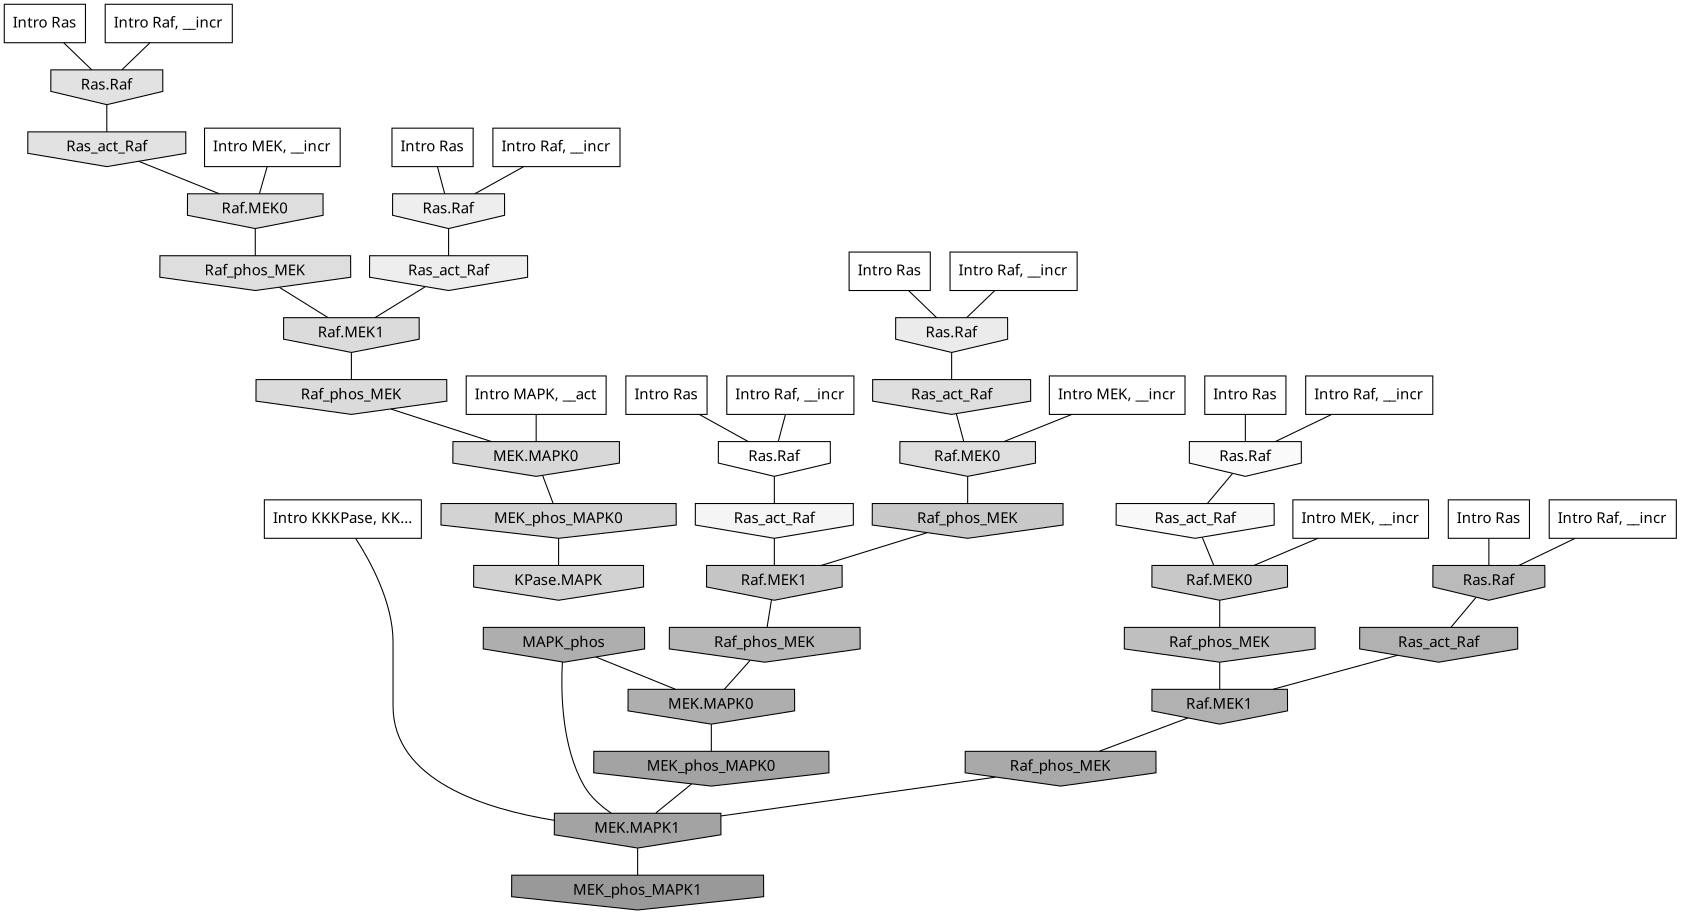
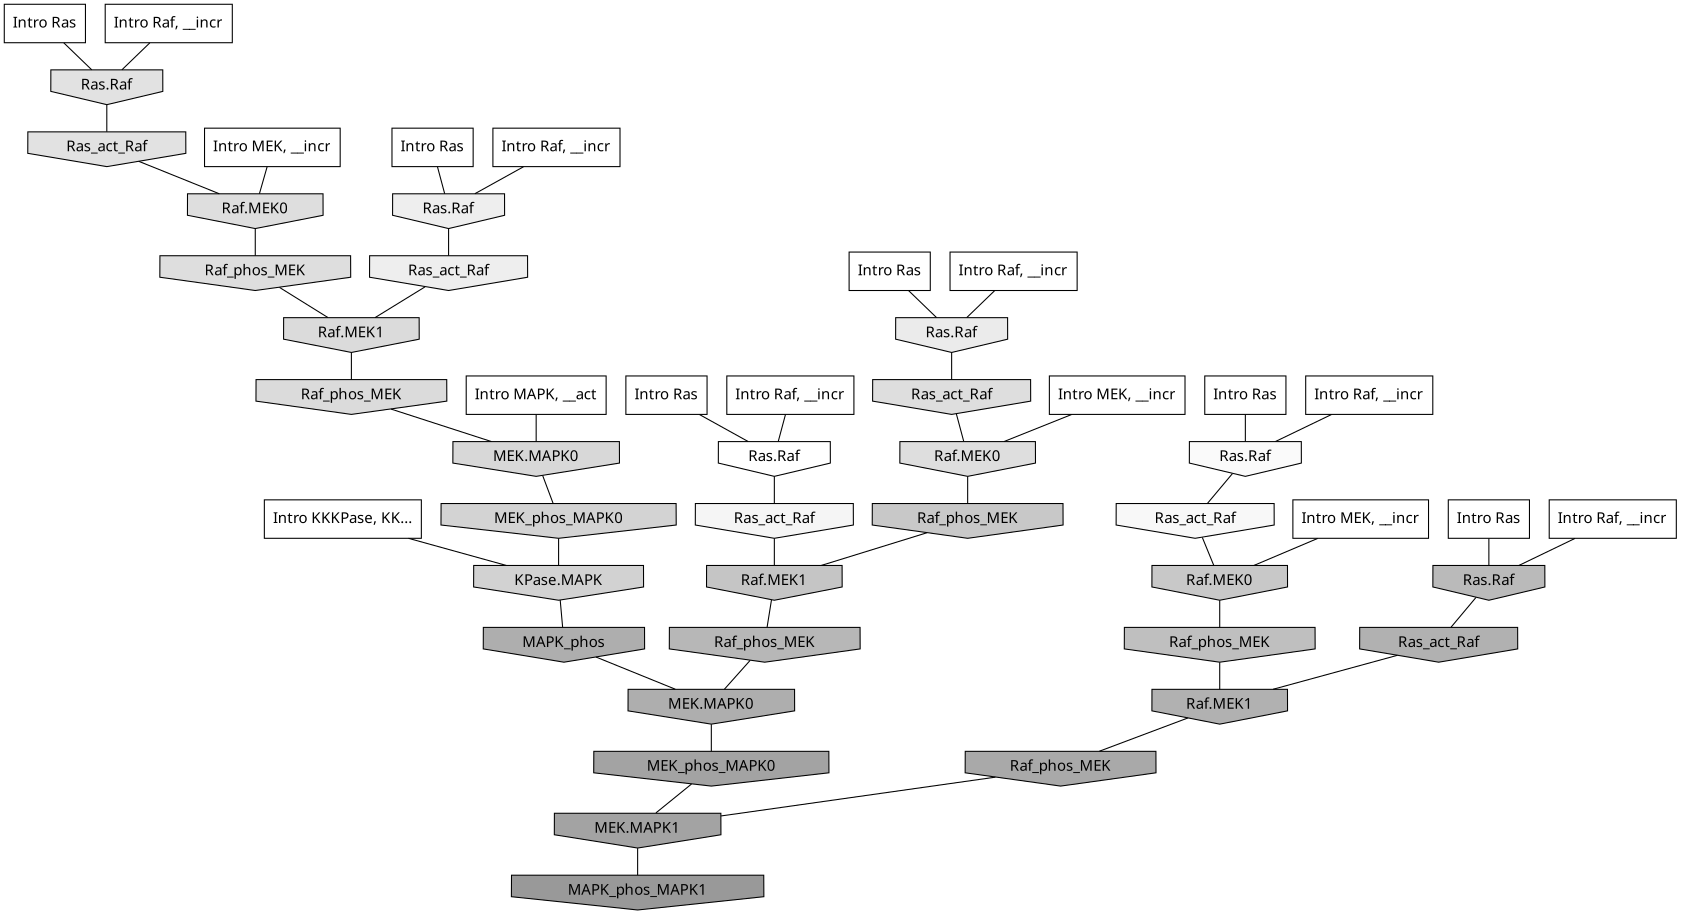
  digraph {
    rankdir=TB
    ranksep=0.30
    node [fillcolor="0.000 0.000 1.000" fontname="CMU Serif" shape=invhouse style=filled]
    edge [color="0.000 0.000 0.000" dir=none fontname="CMU Serif"]
    n1 [label="Intro Ras" shape=rectangle]
    n2 [fillcolor="0.000 0.000 0.884" label="Ras.Raf"]
    n3 [fillcolor="0.000 0.000 0.883" label=Ras_act_Raf]
    n4 [label="Intro Ras" shape=rectangle]
    n5 [fillcolor="0.000 0.000 0.918" label="Ras.Raf"]
    n6 [fillcolor="0.000 0.000 0.868" label=Ras_act_Raf]
    n7 [label="Intro Ras" shape=rectangle]
    n8 [fillcolor="0.000 0.000 0.729" label="Ras.Raf"]
    n9 [fillcolor="0.000 0.000 0.695" label=Ras_act_Raf]
    n10 [label="Intro Ras" shape=rectangle]
    n11 [label="Ras.Raf"]
    n12 [fillcolor="0.000 0.000 0.959" label=Ras_act_Raf]
    n13 [label="Intro Ras" shape=rectangle]
    n14 [fillcolor="0.000 0.000 0.932" label="Ras.Raf"]
    n15 [fillcolor="0.000 0.000 0.930" label=Ras_act_Raf]
    n16 [label="Intro Ras" shape=rectangle]
    n17 [fillcolor="0.000 0.000 0.977" label="Ras.Raf"]
    n18 [fillcolor="0.000 0.000 0.969" label=Ras_act_Raf]
    n19 [label="Intro Raf, __incr" shape=rectangle]
    n20 [label="Intro Raf, __incr" shape=rectangle]
    n21 [label="Intro Raf, __incr" shape=rectangle]
    n22 [label="Intro Raf, __incr" shape=rectangle]
    n23 [label="Intro Raf, __incr" shape=rectangle]
    n24 [label="Intro Raf, __incr" shape=rectangle]
    n25 [label="Intro MEK, __incr" shape=rectangle]
    n26 [fillcolor="0.000 0.000 0.868" label="Raf.MEK0"]
    n27 [fillcolor="0.000 0.000 0.783" label=Raf_phos_MEK]
    n28 [label="Intro MEK, __incr" shape=rectangle]
    n29 [fillcolor="0.000 0.000 0.871" label="Raf.MEK0"]
    n30 [fillcolor="0.000 0.000 0.870" label=Raf_phos_MEK]
    n31 [label="Intro MEK, __incr" shape=rectangle]
    n32 [fillcolor="0.000 0.000 0.785" label="Raf.MEK0"]
    n33 [fillcolor="0.000 0.000 0.748" label=Raf_phos_MEK]
    n34 [label="Intro MAPK, __act" shape=rectangle]
    n35 [fillcolor="0.000 0.000 0.845" label="MEK.MAPK0"]
    n36 [fillcolor="0.000 0.000 0.825" label=MEK_phos_MAPK0]
    n37 [label="Intro KKKPase, KK..." shape=rectangle]
    n38 [fillcolor="0.000 0.000 0.824" label="KPase.MAPK"]
    n39 [fillcolor="0.000 0.000 0.682" label=MAPK_phos]
    n40 [fillcolor="0.000 0.000 0.772" label="Raf.MEK1"]
    n41 [fillcolor="0.000 0.000 0.717" label=Raf_phos_MEK]
    n42 [fillcolor="0.000 0.000 0.859" label="Raf.MEK1"]
    n43 [fillcolor="0.000 0.000 0.856" label=Raf_phos_MEK]
    n44 [fillcolor="0.000 0.000 0.682" label="MEK.MAPK0"]
    n45 [fillcolor="0.000 0.000 0.695" label="Raf.MEK1"]
    n46 [fillcolor="0.000 0.000 0.662" label=Raf_phos_MEK]
    n47 [fillcolor="0.000 0.000 0.638" label=MEK_phos_MAPK0]
    n48 [fillcolor="0.000 0.000 0.638" label="MEK.MAPK1"]
-   n49 [fillcolor="0.000 0.000 0.600" label=MEK_phos_MAPK1]
+   n49 [fillcolor="0.000 0.000 0.600" label=MAPK_phos_MAPK1]
    n1 -> n2
    n2 -> n3
    n3 -> n29
    n4 -> n5
    n5 -> n6
    n6 -> n26
    n7 -> n8
    n8 -> n9
    n9 -> n45
    n10 -> n11
    n11 -> n12
    n12 -> n40
    n13 -> n14
    n14 -> n15
    n15 -> n42
    n16 -> n17
    n17 -> n18
    n18 -> n32
    n19 -> n14
    n20 -> n11
    n21 -> n8
    n22 -> n17
    n23 -> n5
    n24 -> n2
    n25 -> n26
    n26 -> n27
    n27 -> n40
    n28 -> n29
    n29 -> n30
    n30 -> n42
    n31 -> n32
    n32 -> n33
    n33 -> n45
    n34 -> n35
    n35 -> n36
    n36 -> n38
-   n37 -> n48
-   n48 -> n39
+   n37 -> n38
+   n38 -> n39
    n39 -> n44
    n40 -> n41
    n41 -> n44
    n42 -> n43
    n43 -> n35
    n44 -> n47
    n45 -> n46
    n46 -> n48
    n47 -> n48
    n48 -> n49
  }
